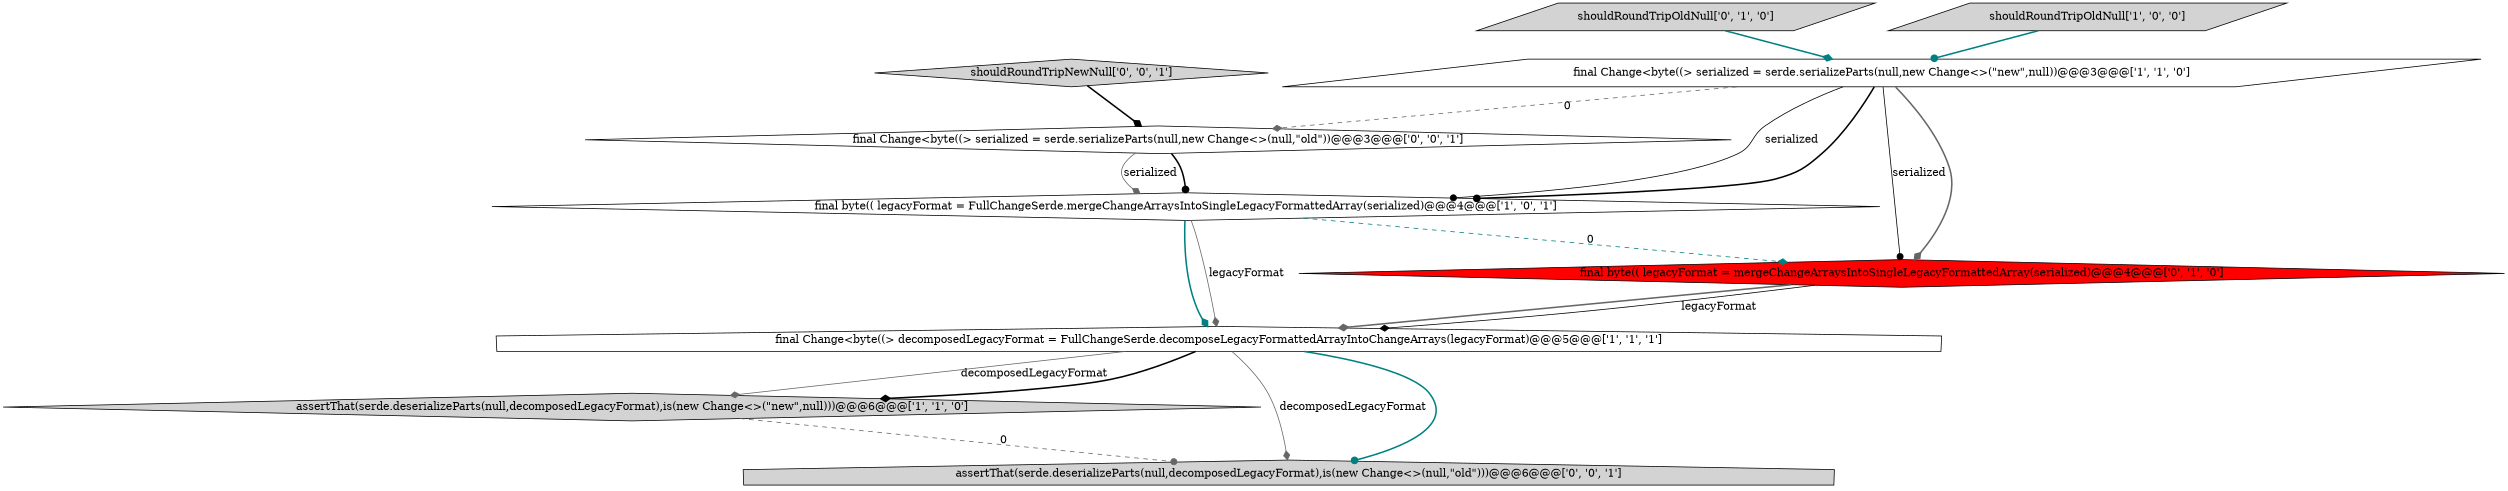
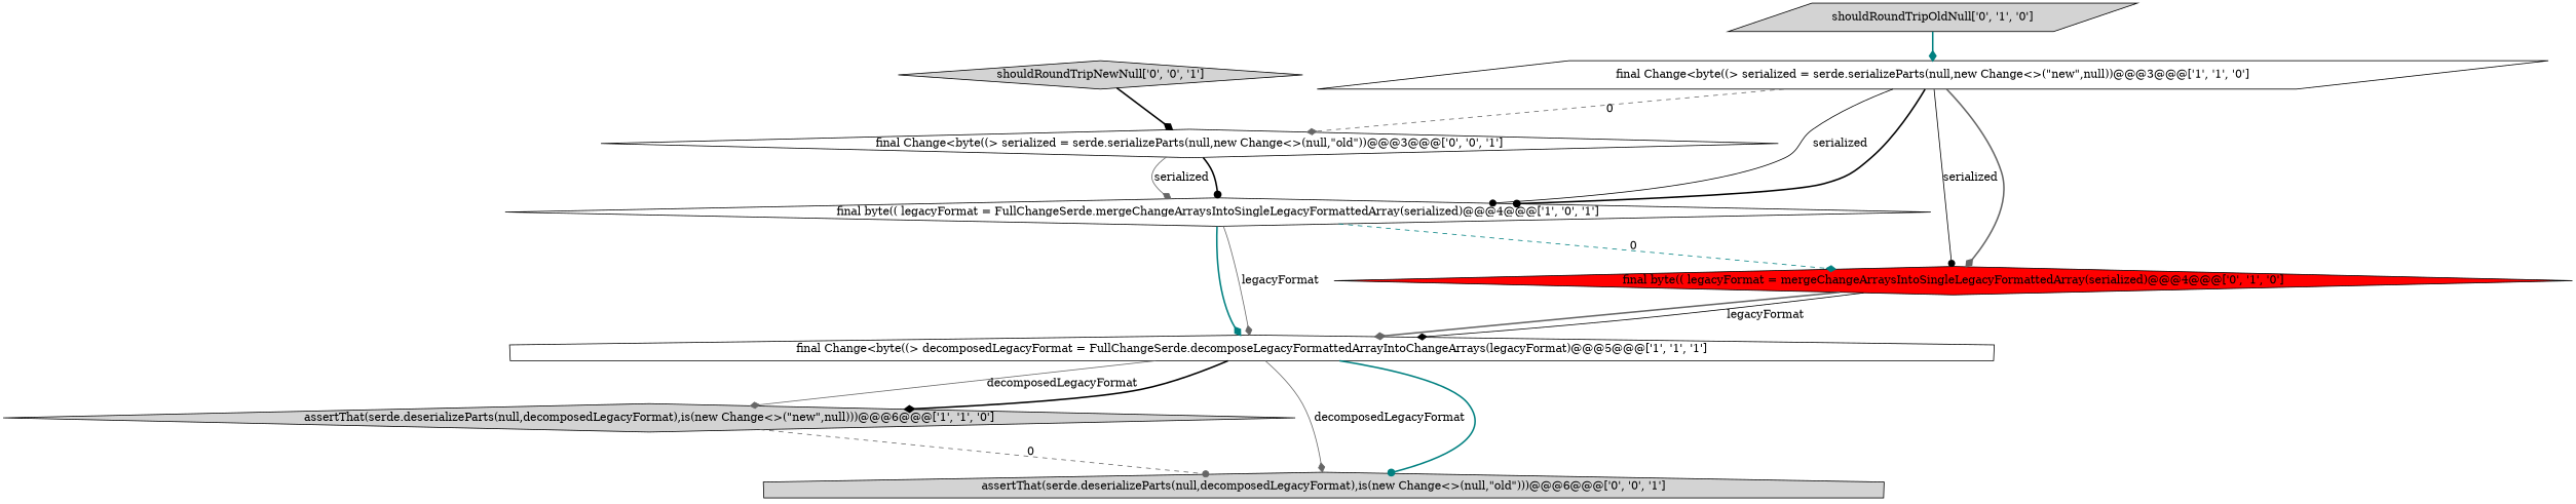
  digraph {
    node [fillcolor=lightgray shape=diamond style=filled]
    edge [style=bold color=gray40 arrowhead=diamond]
    n1 [label="assertThat(serde.deserializeParts(null,decomposedLegacyFormat),is(new Change<>(\"new\",null)))@@@6@@@['1', '1', '0']"]
    n2 [label="assertThat(serde.deserializeParts(null,decomposedLegacyFormat),is(new Change<>(null,\"old\")))@@@6@@@['0', '0', '1']" shape=house]
    n3 [fillcolor=red label="final byte(( legacyFormat = mergeChangeArraysIntoSingleLegacyFormattedArray(serialized)@@@4@@@['0', '1', '0']"]
    n4 [fillcolor=white label="final Change<byte((> decomposedLegacyFormat = FullChangeSerde.decomposeLegacyFormattedArrayIntoChangeArrays(legacyFormat)@@@5@@@['1', '1', '1']" shape=house]
    n5 [fillcolor=white label="final Change<byte((> serialized = serde.serializeParts(null,new Change<>(null,\"old\"))@@@3@@@['0', '0', '1']"]
    n6 [fillcolor=white label="final byte(( legacyFormat = FullChangeSerde.mergeChangeArraysIntoSingleLegacyFormattedArray(serialized)@@@4@@@['1', '0', '1']"]
    n7 [fillcolor=white label="final Change<byte((> serialized = serde.serializeParts(null,new Change<>(\"new\",null))@@@3@@@['1', '1', '0']" shape=parallelogram]
    n8 [label="shouldRoundTripNewNull['0', '0', '1']"]
    n9 [label="shouldRoundTripOldNull['0', '1', '0']" shape=parallelogram]
-   n10 [label="shouldRoundTripOldNull['1', '0', '0']" shape=parallelogram]
    n1 -> n2 [label=0 style=dashed arrowhead=dot]
    n3 -> n4
    n3 -> n4 [label=legacyFormat style=solid color=black]
    n4 -> n1 [label=decomposedLegacyFormat style=solid]
    n4 -> n1 [color=black]
    n4 -> n2 [label=decomposedLegacyFormat style=solid]
    n4 -> n2 [color=teal arrowhead=dot]
    n5 -> n6 [color=black arrowhead=dot]
    n5 -> n6 [label=serialized style=solid]
    n6 -> n3 [label=0 style=dashed color=teal]
    n6 -> n4 [color=teal]
    n6 -> n4 [label=legacyFormat style=solid]
    n7 -> n3 [label=serialized style=solid color=black arrowhead=dot]
    n7 -> n3
    n7 -> n5 [label=0 style=dashed]
    n7 -> n6 [color=black arrowhead=dot]
    n7 -> n6 [label=serialized style=solid color=black arrowhead=dot]
    n8 -> n5 [color=black]
    n9 -> n7 [color=teal]
-   n10 -> n7 [color=teal arrowhead=dot]
  }
